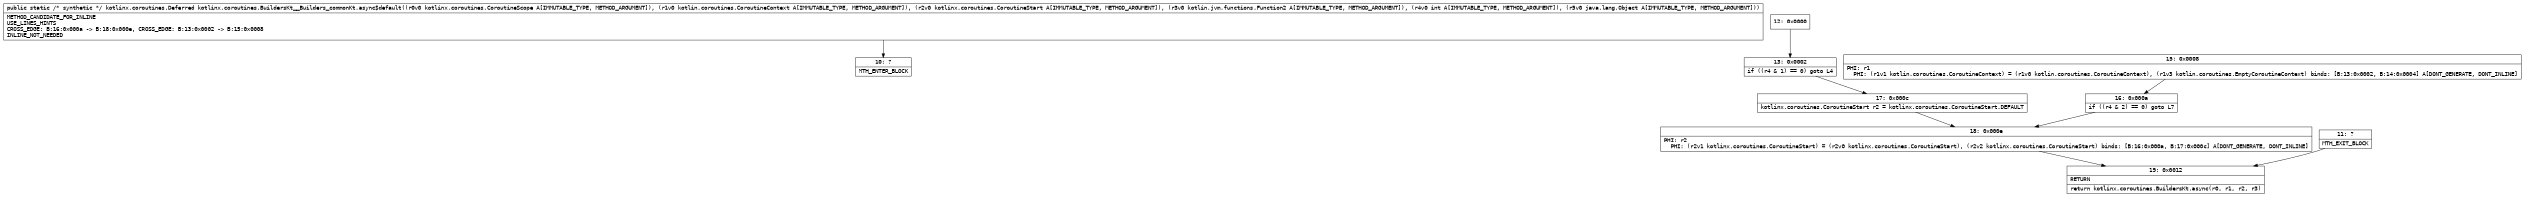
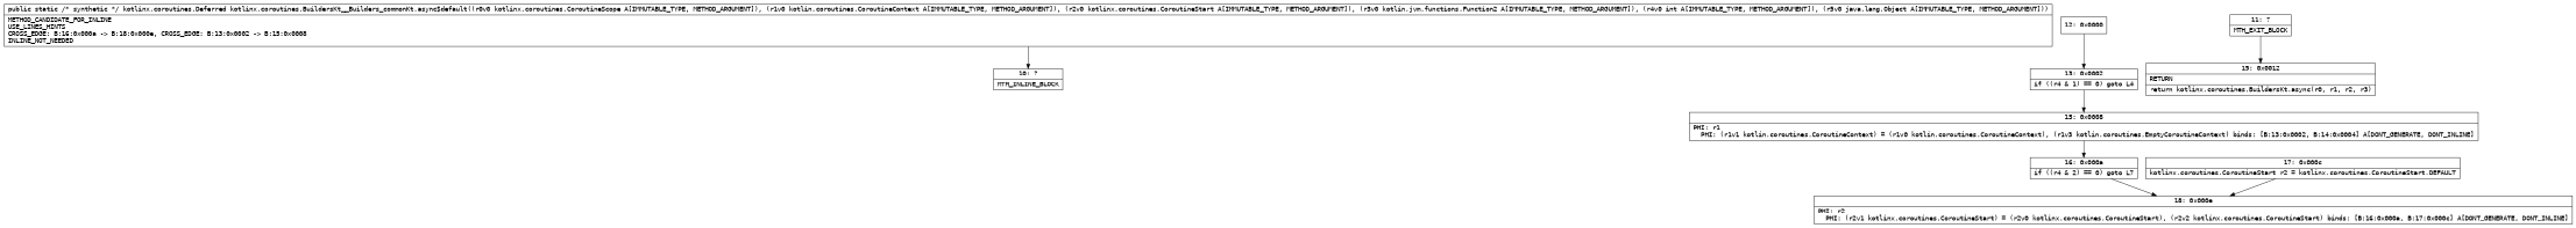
  digraph {
    fontname="DejaVu Sans Mono"
    node [fontname="DejaVu Sans Mono" shape=record]
    edge [fontname="DejaVu Sans Mono"]
-   n1 [label="{10\:\ ?|MTH_ENTER_BLOCK\l}"]
+   n1 [label="{10\:\ ?|MTH_INLINE_BLOCK\l}"]
    n2 [label="{12\:\ 0x0000}"]
    n3 [label="{13\:\ 0x0002|if ((r4 & 1) == 0) goto L4\l}"]
    n4 [label="{15\:\ 0x0008|PHI: r1 \l  PHI: (r1v1 kotlin.coroutines.CoroutineContext) = (r1v0 kotlin.coroutines.CoroutineContext), (r1v3 kotlin.coroutines.EmptyCoroutineContext) binds: [B:13:0x0002, B:14:0x0004] A[DONT_GENERATE, DONT_INLINE]\l}"]
    n5 [label="{16\:\ 0x000a|if ((r4 & 2) == 0) goto L7\l}"]
    n6 [label="{18\:\ 0x000e|PHI: r2 \l  PHI: (r2v1 kotlinx.coroutines.CoroutineStart) = (r2v0 kotlinx.coroutines.CoroutineStart), (r2v2 kotlinx.coroutines.CoroutineStart) binds: [B:16:0x000a, B:17:0x000c] A[DONT_GENERATE, DONT_INLINE]\l}"]
    n7 [label="{17\:\ 0x000c|kotlinx.coroutines.CoroutineStart r2 = kotlinx.coroutines.CoroutineStart.DEFAULT\l}"]
    n8 [label="{19\:\ 0x0012|RETURN\l|return kotlinx.coroutines.BuildersKt.async(r0, r1, r2, r3)\l}"]
    n9 [label="{11\:\ ?|MTH_EXIT_BLOCK\l}"]
    n10 [label="{public static \/* synthetic *\/ kotlinx.coroutines.Deferred kotlinx.coroutines.BuildersKt__Builders_commonKt.async$default((r0v0 kotlinx.coroutines.CoroutineScope A[IMMUTABLE_TYPE, METHOD_ARGUMENT]), (r1v0 kotlin.coroutines.CoroutineContext A[IMMUTABLE_TYPE, METHOD_ARGUMENT]), (r2v0 kotlinx.coroutines.CoroutineStart A[IMMUTABLE_TYPE, METHOD_ARGUMENT]), (r3v0 kotlin.jvm.functions.Function2 A[IMMUTABLE_TYPE, METHOD_ARGUMENT]), (r4v0 int A[IMMUTABLE_TYPE, METHOD_ARGUMENT]), (r5v0 java.lang.Object A[IMMUTABLE_TYPE, METHOD_ARGUMENT]))  | METHOD_CANDIDATE_FOR_INLINE\lUSE_LINES_HINTS\lCROSS_EDGE: B:16:0x000a \-\> B:18:0x000e, CROSS_EDGE: B:13:0x0002 \-\> B:15:0x0008\lINLINE_NOT_NEEDED\l}"]
    n2 -> n3
-   n3 -> n7
+   n3 -> n4
    n4 -> n5
    n5 -> n6
-   n6 -> n8
    n7 -> n6
    n9 -> n8
    n10 -> n1
  }
